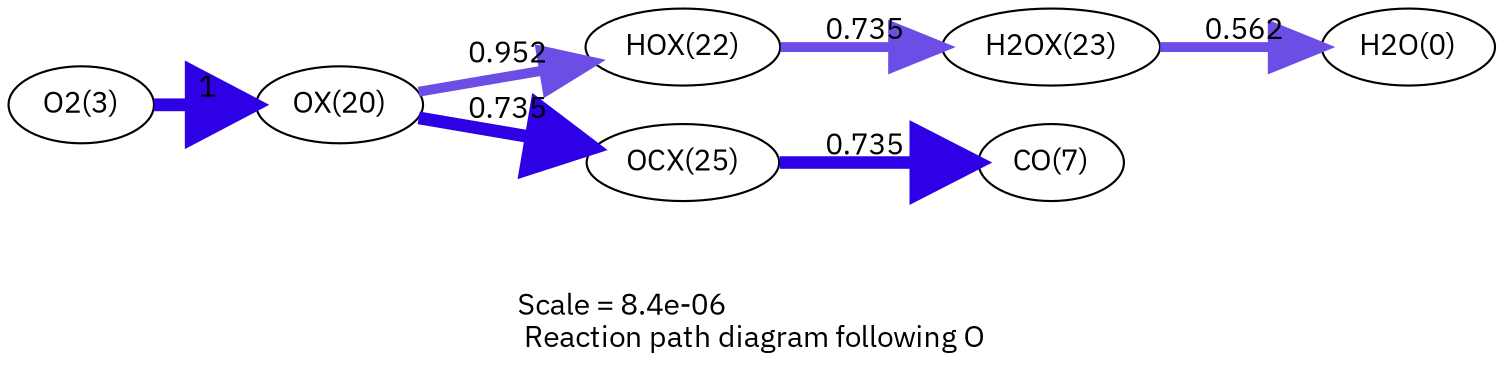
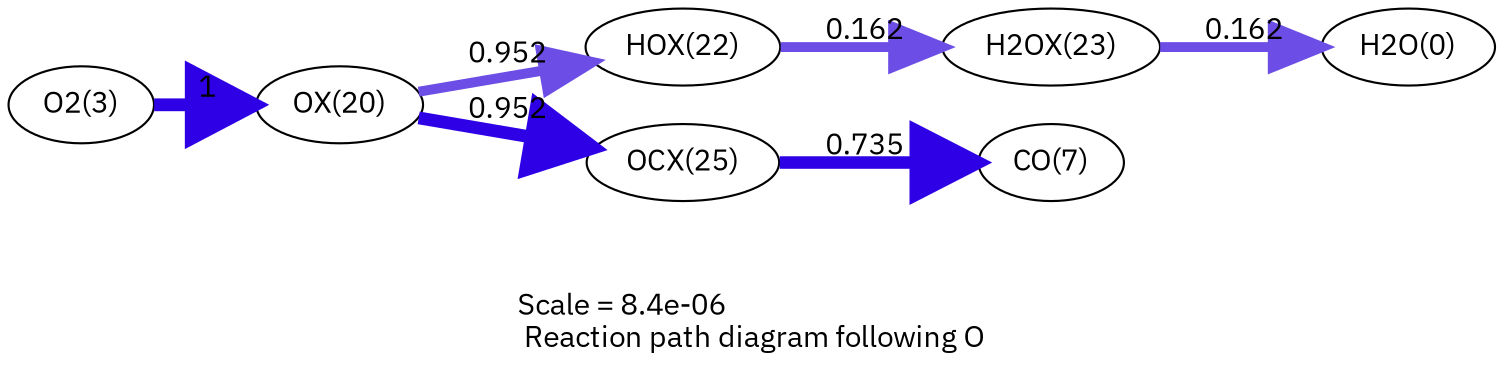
  digraph {
    fontname="IBM Plex Sans"
    label="Scale = 8.4e-06\l Reaction path diagram following O"
    rankdir=LR
    node [fontname="IBM Plex Sans"]
    edge [arrowsize=2.31 color="0.7, 0.662, 0.9" fontname="IBM Plex Sans" penwidth=4.63]
    n1 [label="O2(3)"]
    n2 [label="OX(20)"]
    n3 [label="HOX(22)"]
    n4 [label="OCX(25)"]
    n5 [label="H2OX(23)"]
    n6 [label="CO(7)"]
    n7 [label="H2O(0)"]
    n1 -> n2 [arrowsize=3 color="0.7, 1.5, 0.9" label=" 1" penwidth=6]
    n2 -> n3 [label=" 0.952"]
-   n2 -> n4 [arrowsize=2.98 color="0.7, 1.45, 0.9" label=" 0.735" penwidth=5.96]
-   n3 -> n5 [label=" 0.735" penwidth=4.62]
+   n2 -> n4 [arrowsize=2.98 color="0.7, 1.45, 0.9" label=" 0.952" penwidth=5.96]
+   n3 -> n5 [label=" 0.162" penwidth=4.62]
    n4 -> n6 [arrowsize=2.93 color="0.7, 1.33, 0.9" label=" 0.735" penwidth=5.86]
-   n5 -> n7 [label=" 0.562"]
+   n5 -> n7 [label=" 0.162"]
  }
